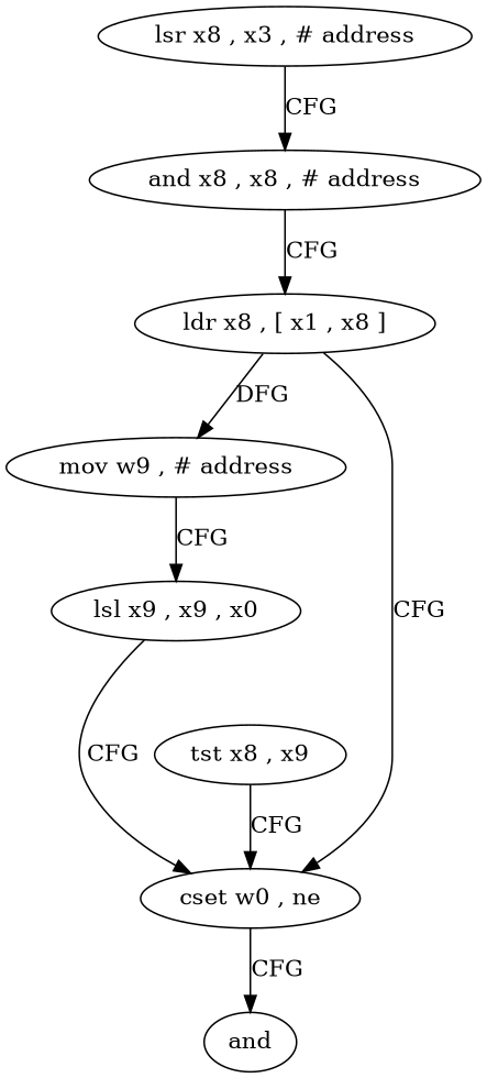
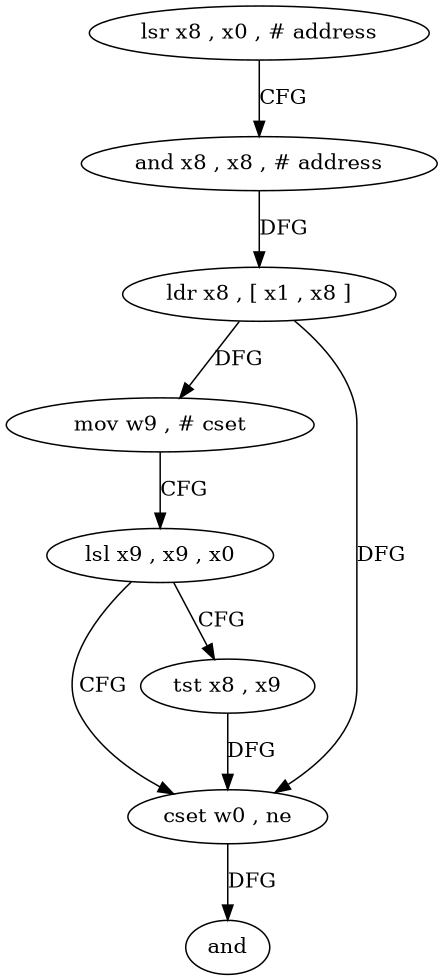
  digraph {
-   n1 [label="lsr x8 , x3 , # address"]
+   n1 [label="lsr x8 , x0 , # address"]
    n2 [label="and x8 , x8 , # address"]
    n3 [label="ldr x8 , [ x1 , x8 ]"]
-   n4 [label="mov w9 , # address"]
+   n4 [label="mov w9 , # cset"]
    n5 [label="cset w0 , ne"]
    n6 [label="lsl x9 , x9 , x0"]
    n7 [label=and]
    n8 [label="tst x8 , x9"]
    n1 -> n2 [label=CFG]
-   n2 -> n3 [label=CFG]
+   n2 -> n3 [label=DFG]
    n3 -> n4 [label=DFG]
-   n3 -> n5 [label=CFG]
+   n3 -> n5 [label=DFG]
    n4 -> n6 [label=CFG]
-   n5 -> n7 [label=CFG]
+   n5 -> n7 [label=DFG]
    n6 -> n5 [label=CFG]
-   n8 -> n5 [label=CFG]
+   n6 -> n8 [label=CFG]
+   n8 -> n5 [label=DFG]
  }
